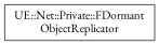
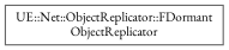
  digraph {
    rankdir=LR
    fontname="EB Garamond"
-   n1 [color=grey40 fillcolor=white fontname="EB Garamond" fontsize=10 height=0.2 label="UE::Net::Private::FDormant\lObjectReplicator" shape=box style=filled width=0.4]
+   n1 [color=grey40 fillcolor=white fontname="EB Garamond" fontsize=10 height=0.2 label="UE::Net::ObjectReplicator::FDormant\lObjectReplicator" shape=box style=filled width=0.4]
  }
